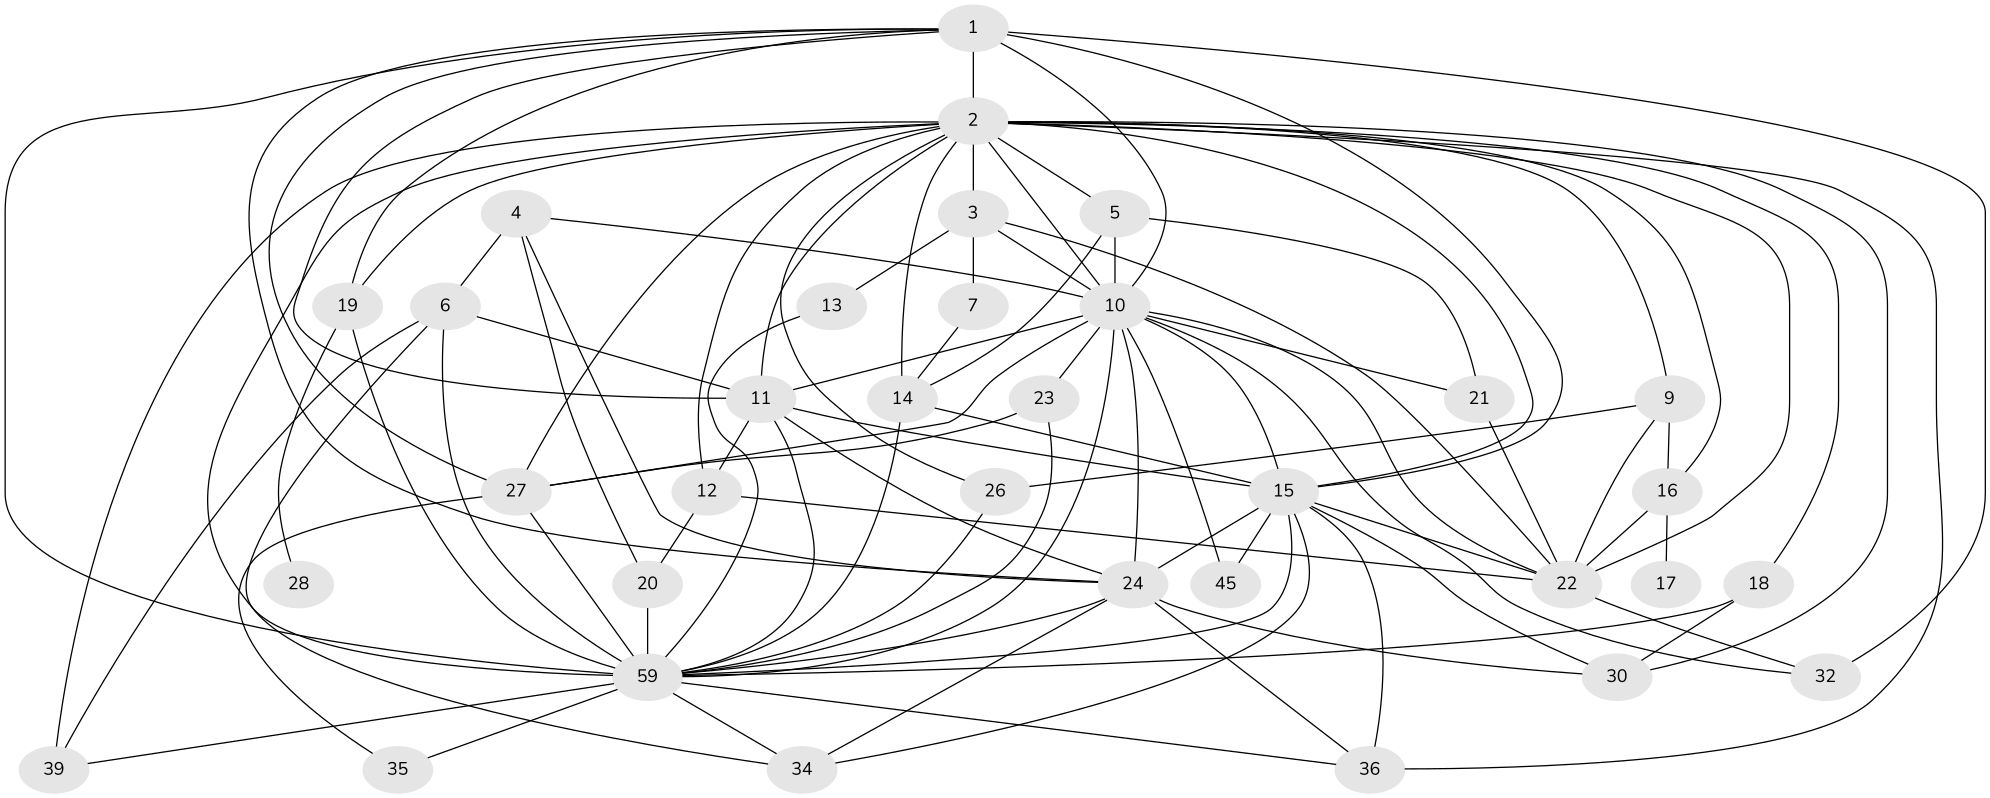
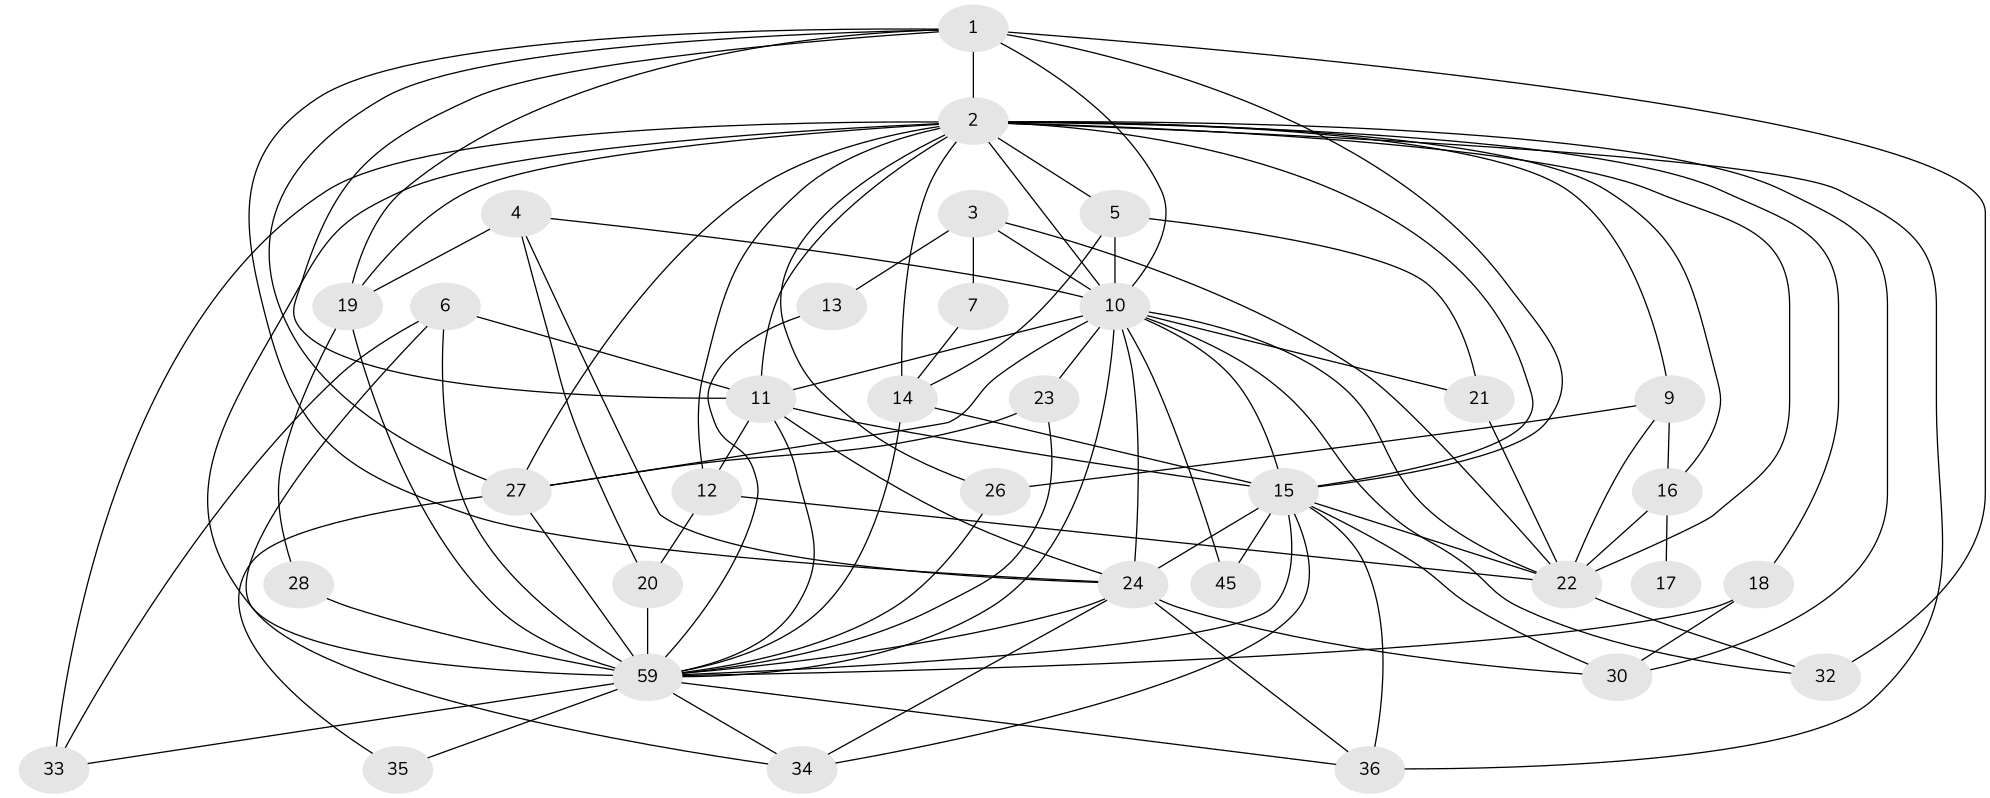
  graph {
    fontname=Nunito
    node [color=gray90 fontname=Nunito style=filled]
    edge [fontname=Nunito weight=1.0]
    1
    2
    10
    11
    15
    19
    24
    27
    n9 [label=59]
    32
    3
    5
    9
    12
    14
    16
    18
    22
    26
    30
-   33 [label=39]
+   33
    36
    21
    23
    n25 [label=45]
    34
    28
    35
    7
    13
    6
    20
    17
    4
    1 -- 2 [weight=3.0]
    1 -- 10 [weight=2.0]
    1 -- 11
    1 -- 15
    1 -- 19 [weight=2.0]
    1 -- 24
    1 -- 27
-   1 -- n9 [weight=2.0]
+   28 -- n9 [weight=2.0]
    1 -- 32 [weight=2.0]
    2 -- 10 [weight=7.0]
    2 -- 11 [weight=4.0]
    2 -- 15 [weight=4.0]
    2 -- 19
    2 -- 27
    2 -- n9 [weight=5.0]
-   2 -- 3 [weight=2.0]
    2 -- 5
    2 -- 9
    2 -- 12
    2 -- 14 [weight=2.0]
    2 -- 16
    2 -- 18
    2 -- 22
    2 -- 26
    2 -- 30 [weight=2.0]
    2 -- 33
    2 -- 36
    10 -- 11 [weight=3.0]
    10 -- 15 [weight=2.0]
    10 -- 24 [weight=2.0]
    10 -- 27
    10 -- n9 [weight=2.0]
    10 -- 32
    10 -- 22
    10 -- 21
    10 -- 23
    10 -- n25
    11 -- 15
    11 -- 24
    11 -- n9 [weight=3.0]
    11 -- 12
    15 -- 24
    15 -- n9
    15 -- 22
    15 -- 30 [weight=2.0]
    15 -- 36
    15 -- n25 [weight=2.0]
    15 -- 34
    19 -- n9 [weight=2.0]
    19 -- 28
    24 -- n9 [weight=2.0]
    24 -- 30
    24 -- 36
    24 -- 34
    27 -- n9
    27 -- 35
    n9 -- 33
    n9 -- 36
    n9 -- 34
    n9 -- 35
    3 -- 10
    3 -- 22
    3 -- 7
    3 -- 13 [weight=2.0]
    5 -- 10 [weight=2.0]
    5 -- 14
    5 -- 21
    9 -- 16
    9 -- 22 [weight=2.0]
    9 -- 26
    12 -- 22
    12 -- 20
    14 -- 15
    14 -- n9
    16 -- 22
    16 -- 17
    18 -- n9
    18 -- 30
    22 -- 32
    26 -- n9
    21 -- 22
    23 -- 27
    23 -- n9
    7 -- 14
    13 -- n9
    6 -- 11
    6 -- n9
    6 -- 33
    6 -- 34
    20 -- n9 [weight=2.0]
    4 -- 10
-   4 -- 6
+   4 -- 19
    4 -- 24
    4 -- 20
  }
